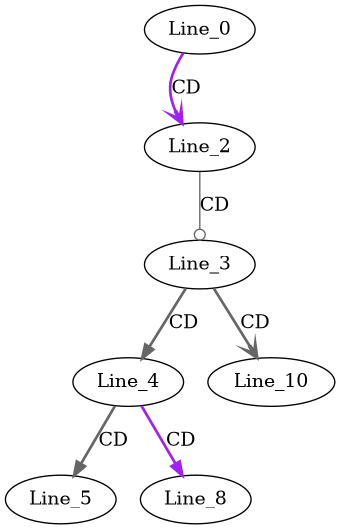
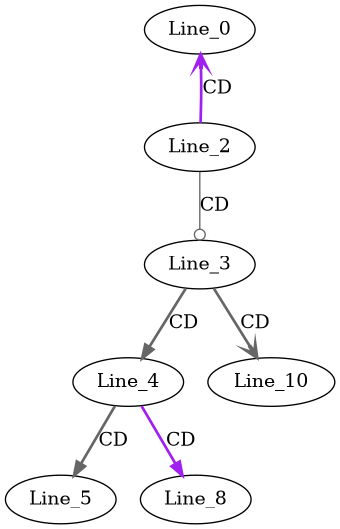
  digraph {
    edge [arrowhead=normal color=gray40 style=bold]
    Line_0
    Line_2
    Line_3
    Line_4
    Line_10
    Line_5
    Line_8
-   Line_0 -> Line_2 [arrowhead=vee color=purple label=CD]
+   Line_2 -> Line_0 [arrowhead=vee color=purple label=CD]
    Line_2 -> Line_3 [arrowhead=odot label=CD style=solid]
    Line_3 -> Line_4 [label=CD]
    Line_3 -> Line_10 [arrowhead=vee label=CD]
    Line_4 -> Line_5 [label=CD]
    Line_4 -> Line_8 [color=purple label=CD]
  }
